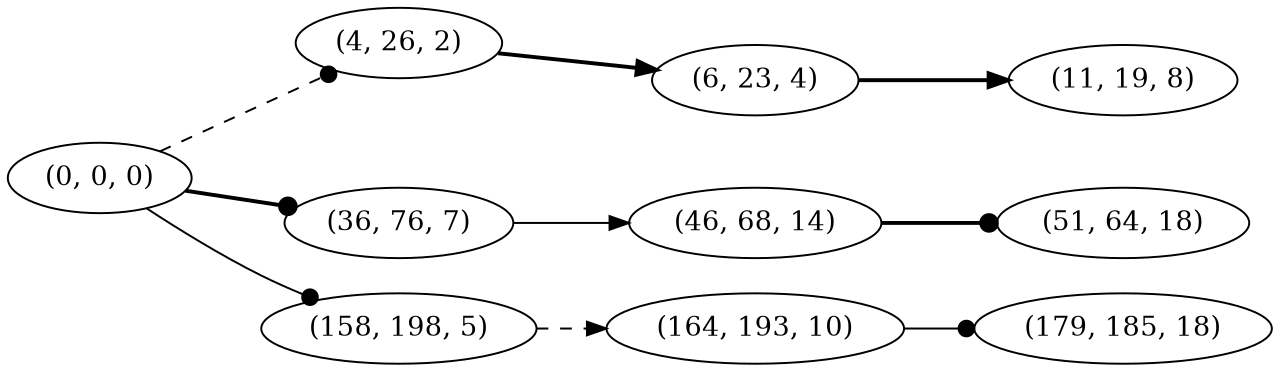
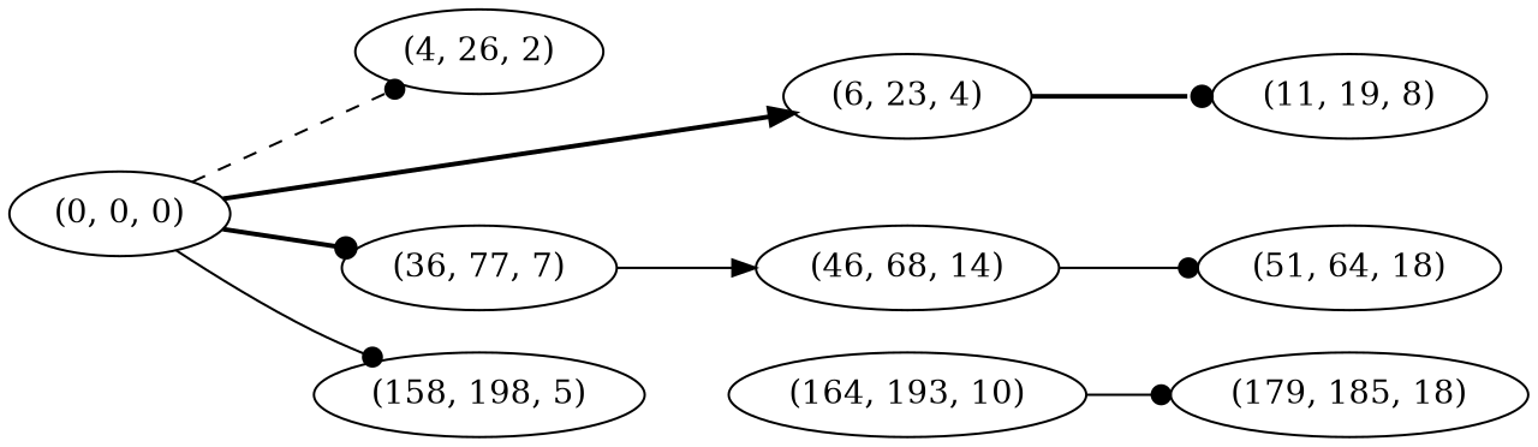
  digraph {
    rankdir=LR
    edge [arrowhead=dot style=solid]
    "(0, 0, 0)"
    "(4, 26, 2)"
-   "(36, 77, 7)" [label="(36, 76, 7)"]
+   "(36, 77, 7)"
    "(158, 198, 5)"
    "(6, 23, 4)"
    "(46, 68, 14)"
    "(164, 193, 10)"
    "(11, 19, 8)"
    "(51, 64, 18)"
    "(179, 185, 18)"
    "(0, 0, 0)" -> "(4, 26, 2)" [style=dashed]
    "(0, 0, 0)" -> "(36, 77, 7)" [style=bold]
    "(0, 0, 0)" -> "(158, 198, 5)"
-   "(4, 26, 2)" -> "(6, 23, 4)" [arrowhead=normal style=bold]
+   "(0, 0, 0)" -> "(6, 23, 4)" [arrowhead=normal style=bold]
    "(36, 77, 7)" -> "(46, 68, 14)" [arrowhead=normal]
-   "(158, 198, 5)" -> "(164, 193, 10)" [arrowhead=normal style=dashed]
-   "(6, 23, 4)" -> "(11, 19, 8)" [arrowhead=normal style=bold]
-   "(46, 68, 14)" -> "(51, 64, 18)" [style=bold]
+   "(6, 23, 4)" -> "(11, 19, 8)" [style=bold]
+   "(46, 68, 14)" -> "(51, 64, 18)"
    "(164, 193, 10)" -> "(179, 185, 18)"
  }
